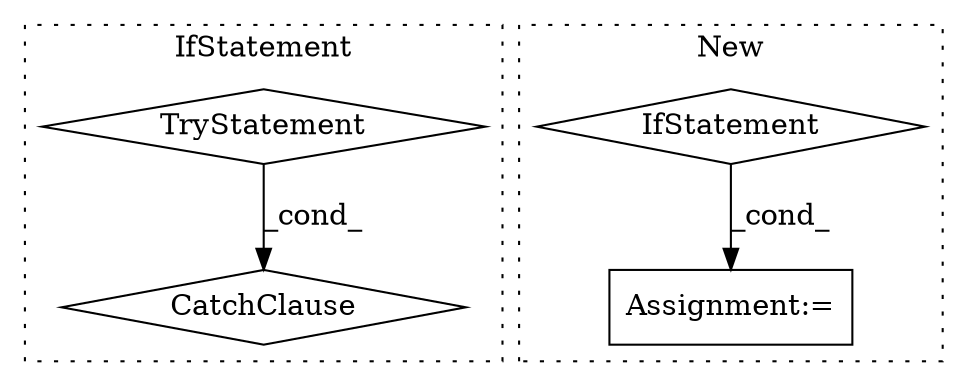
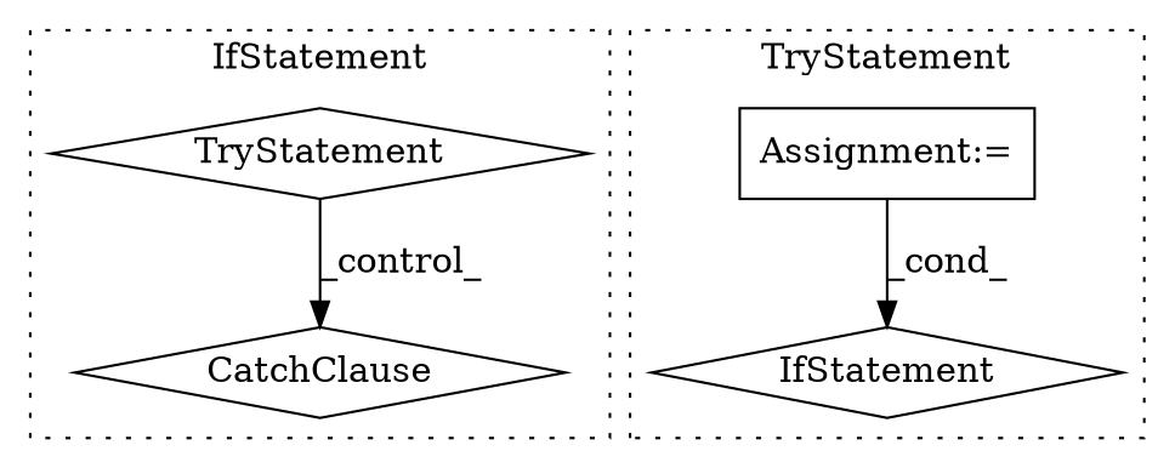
  digraph {
    node [shape=diamond]
    n1 [a=12 l="15,2" label=CatchClause s="2416,2460"]
    n2 [a=54 l=4 label=TryStatement s=2349]
    n3 [a=7 l=1 label="Assignment:=" s=2456 shape=box]
    n4 [a=25 l="4,2" label=IfStatement s="2512,2530"]
    subgraph cluster_1 {
      label=IfStatement
      style=dotted
      n1
      n2
    }
    subgraph cluster_2 {
-     label=New
+     label=TryStatement
      style=dotted
      n3
      n4
    }
-   n2 -> n1 [label=_cond_]
-   n4 -> n3 [label=_cond_]
+   n2 -> n1 [label=_control_]
+   n3 -> n4 [label=_cond_]
  }
